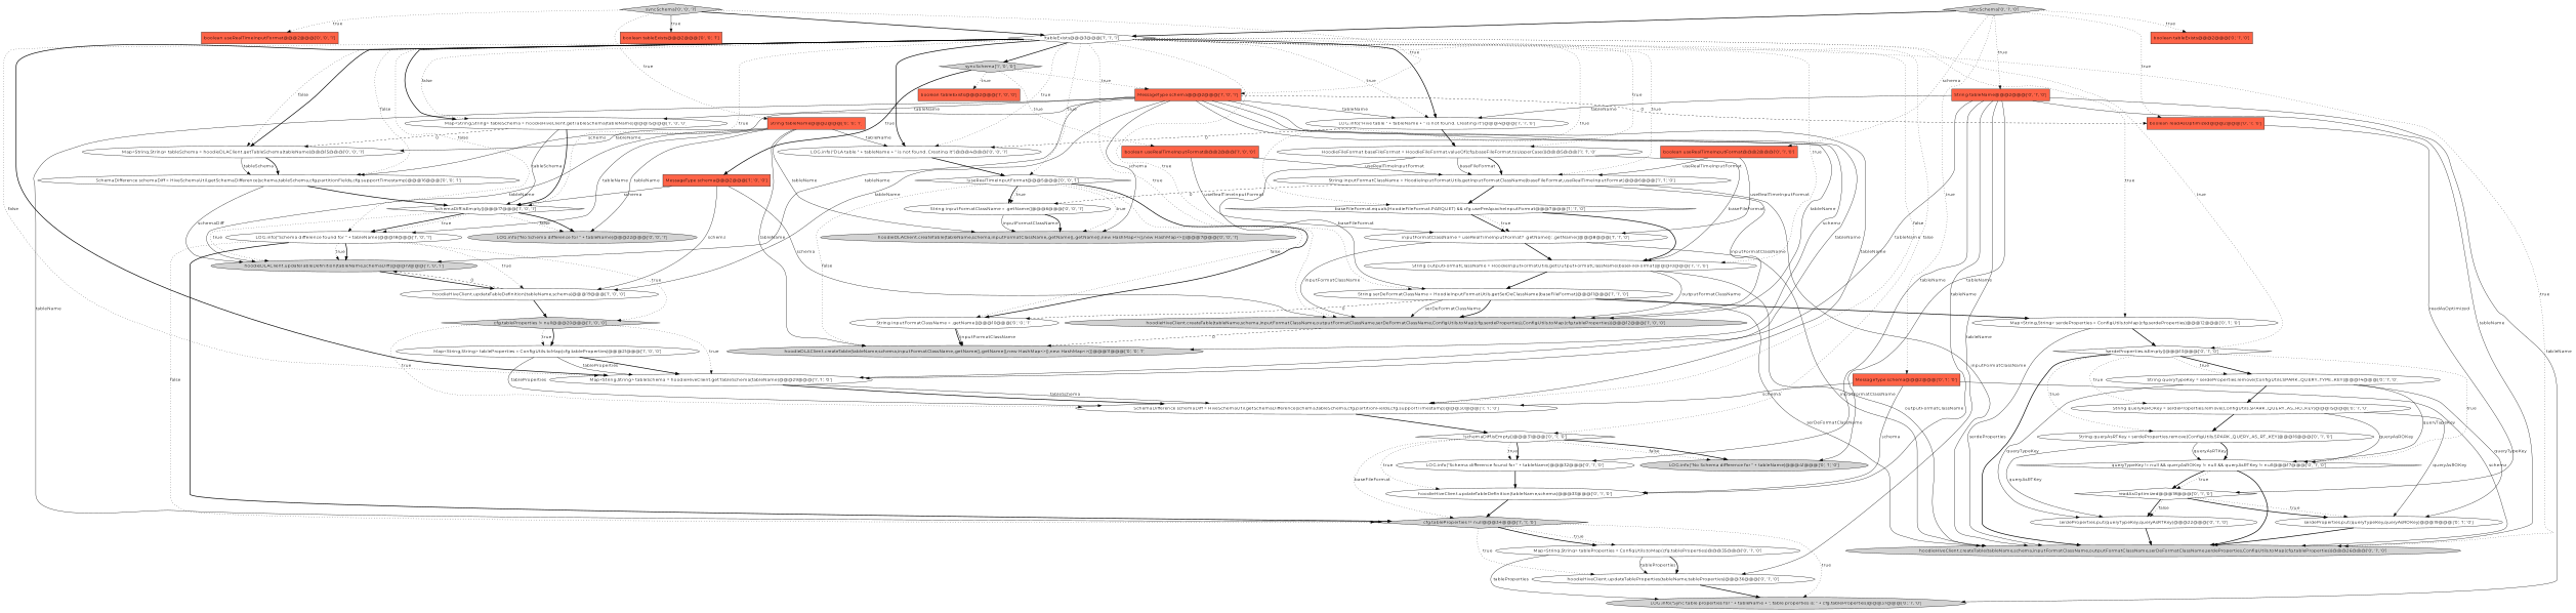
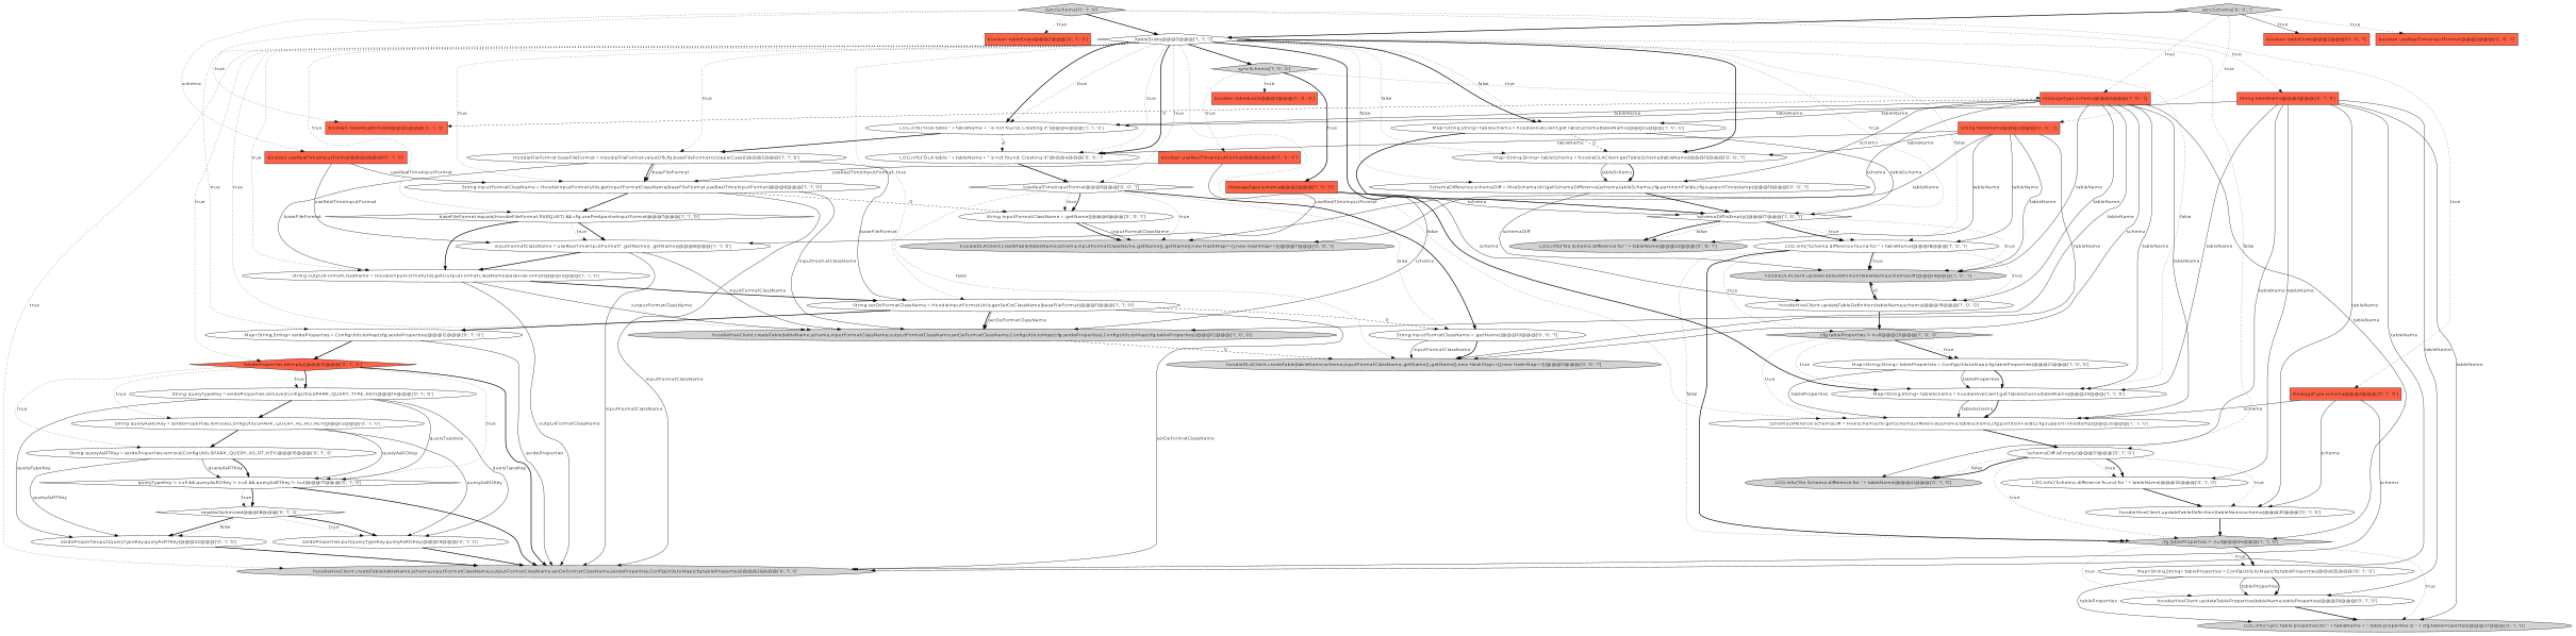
  digraph {
    fontname=Montserrat
    node [fillcolor=white fontname=Montserrat shape=ellipse style=filled]
    edge [fontname=Montserrat style=solid]
    n1 [label="Map<String,String> tableProperties = ConfigUtils.toMap(cfg.tableProperties)@@@21@@@['1', '0', '0']"]
    n2 [label="SchemaDifference schemaDiff = HiveSchemaUtil.getSchemaDifference(schema,tableSchema,cfg.partitionFields,cfg.supportTimestamp)@@@30@@@['1', '1', '0']"]
    n3 [label="Map<String,String> tableSchema = hoodieHiveClient.getTableSchema(tableName)@@@29@@@['1', '1', '0']"]
-   n4 [label="!schemaDiff.isEmpty()@@@31@@@['0', '1', '0']" shape=diamond]
+   n4 [label="!schemaDiff.isEmpty()@@@31@@@['0', '1', '0']"]
    n5 [label="String queryAsROKey = serdeProperties.remove(ConfigUtils.SPARK_QUERY_AS_RO_KEY)@@@15@@@['0', '1', '0']"]
    n6 [label="serdeProperties.put(queryTypeKey,queryAsROKey)@@@19@@@['0', '1', '0']"]
    n7 [label="queryTypeKey != null && queryAsROKey != null && queryAsRTKey != null@@@17@@@['0', '1', '0']" shape=diamond]
    n8 [label="String queryAsRTKey = serdeProperties.remove(ConfigUtils.SPARK_QUERY_AS_RT_KEY)@@@16@@@['0', '1', '0']"]
    n9 [fillcolor=lightgray label="hoodieHiveClient.createTable(tableName,schema,inputFormatClassName,outputFormatClassName,serDeFormatClassName,serdeProperties,ConfigUtils.toMap(cfg.tableProperties))@@@26@@@['0', '1', '0']"]
    n10 [label="readAsOptimized@@@18@@@['0', '1', '0']" shape=diamond]
    n11 [label="serdeProperties.put(queryTypeKey,queryAsRTKey)@@@22@@@['0', '1', '0']"]
    n12 [fillcolor=lightgray label="LOG.info(\"No Schema difference for \" + tableName)@@@41@@@['0', '1', '0']"]
    n13 [label="LOG.info(\"Schema difference found for \" + tableName)@@@32@@@['0', '1', '0']"]
    n14 [label="hoodieHiveClient.updateTableDefinition(tableName,schema)@@@33@@@['0', '1', '0']"]
    n15 [fillcolor=lightgray label="cfg.tableProperties != null@@@34@@@['1', '1', '0']" shape=diamond]
    n16 [label="!tableExists@@@3@@@['1', '1', '1']" shape=diamond]
    n17 [label="baseFileFormat.equals(HoodieFileFormat.PARQUET) && cfg.usePreApacheInputFormat@@@7@@@['1', '1', '0']" shape=diamond]
    n18 [label="Map<String,String> tableSchema = hoodieHiveClient.getTableSchema(tableName)@@@15@@@['1', '0', '0']"]
    n19 [label="!useRealTimeInputFormat@@@5@@@['0', '0', '1']" shape=diamond]
    n20 [label="SchemaDifference schemaDiff = HiveSchemaUtil.getSchemaDifference(schema,tableSchema,cfg.partitionFields,cfg.supportTimestamp)@@@16@@@['0', '0', '1']"]
    n21 [label="LOG.info(\"Hive table \" + tableName + \" is not found. Creating it\")@@@4@@@['1', '1', '0']"]
    n22 [label="LOG.info(\"Schema difference found for \" + tableName)@@@18@@@['1', '0', '1']"]
-   n23 [label="!serdeProperties.isEmpty()@@@13@@@['0', '1', '0']" shape=diamond]
+   n23 [fillcolor=tomato label="!serdeProperties.isEmpty()@@@13@@@['0', '1', '0']" shape=diamond]
    n24 [label="!schemaDiff.isEmpty()@@@17@@@['1', '0', '1']" shape=diamond]
    n25 [label="HoodieFileFormat baseFileFormat = HoodieFileFormat.valueOf(cfg.baseFileFormat.toUpperCase())@@@5@@@['1', '1', '0']"]
    n26 [label="String outputFormatClassName = HoodieInputFormatUtils.getOutputFormatClassName(baseFileFormat)@@@10@@@['1', '1', '0']"]
    n27 [label="String serDeFormatClassName = HoodieInputFormatUtils.getSerDeClassName(baseFileFormat)@@@11@@@['1', '1', '0']"]
    n28 [label="String inputFormatClassName = HoodieInputFormatUtils.getInputFormatClassName(baseFileFormat,useRealTimeInputFormat)@@@6@@@['1', '1', '0']"]
    n29 [label="Map<String,String> tableSchema = hoodieDLAClient.getTableSchema(tableName)@@@15@@@['0', '0', '1']"]
    n30 [label="LOG.info(\"DLA table \" + tableName + \" is not found. Creating it\")@@@4@@@['0', '0', '1']"]
    n31 [fillcolor=lightgray label="hoodieHiveClient.createTable(tableName,schema,inputFormatClassName,outputFormatClassName,serDeFormatClassName,ConfigUtils.toMap(cfg.serdeProperties),ConfigUtils.toMap(cfg.tableProperties))@@@12@@@['1', '0', '0']"]
    n32 [label="Map<String,String> serdeProperties = ConfigUtils.toMap(cfg.serdeProperties)@@@12@@@['0', '1', '0']"]
    n33 [fillcolor=lightgray label="syncSchema['1', '0', '0']" shape=diamond]
    n34 [label="inputFormatClassName = useRealTimeInputFormat? .getName(): .getName()@@@8@@@['1', '1', '0']"]
    n35 [label="String inputFormatClassName = .getName()@@@6@@@['0', '0', '1']"]
    n36 [fillcolor=lightgray label="hoodieDLAClient.createTable(tableName,schema,inputFormatClassName,.getName(),.getName(),new HashMap<>(),new HashMap<>())@@@7@@@['0', '0', '1']"]
    n37 [label="String inputFormatClassName = .getName()@@@10@@@['0', '0', '1']"]
    n38 [fillcolor=lightgray label="hoodieDLAClient.createTable(tableName,schema,inputFormatClassName,.getName(),.getName(),new HashMap<>(),new HashMap<>())@@@11@@@['0', '0', '1']"]
    n39 [fillcolor=lightgray label="hoodieDLAClient.updateTableDefinition(tableName,schemaDiff)@@@19@@@['1', '0', '1']"]
    n40 [label="hoodieHiveClient.updateTableDefinition(tableName,schema)@@@19@@@['1', '0', '0']"]
    n41 [fillcolor=lightgray label="cfg.tableProperties != null@@@20@@@['1', '0', '0']" shape=diamond]
    n42 [label="String queryTypeKey = serdeProperties.remove(ConfigUtils.SPARK_QUERY_TYPE_KEY)@@@14@@@['0', '1', '0']"]
    n43 [fillcolor=lightgray label="LOG.info(\"No Schema difference for \" + tableName)@@@22@@@['0', '0', '1']"]
    n44 [fillcolor=tomato label="String tableName@@@2@@@['0', '1', '0']" shape=box]
    n45 [fillcolor=lightgray label="LOG.info(\"Sync table properties for \" + tableName + \", table properties is: \" + cfg.tableProperties)@@@37@@@['0', '1', '0']"]
    n46 [label="hoodieHiveClient.updateTableProperties(tableName,tableProperties)@@@36@@@['0', '1', '0']"]
    n47 [label="Map<String,String> tableProperties = ConfigUtils.toMap(cfg.tableProperties)@@@35@@@['0', '1', '0']"]
    n48 [fillcolor=tomato label="boolean tableExists@@@2@@@['0', '0', '1']" shape=box]
    n49 [fillcolor=tomato label="MessageType schema@@@2@@@['1', '0', '1']" shape=box]
    n50 [fillcolor=tomato label="boolean readAsOptimized@@@2@@@['0', '1', '0']" shape=box]
    n51 [fillcolor=tomato label="boolean tableExists@@@2@@@['1', '0', '0']" shape=box]
    n52 [fillcolor=tomato label="boolean useRealTimeInputFormat@@@2@@@['0', '0', '1']" shape=box]
    n53 [fillcolor=lightgray label="syncSchema['0', '0', '1']" shape=diamond]
    n54 [fillcolor=tomato label="String tableName@@@2@@@['0', '0', '1']" shape=box]
    n55 [fillcolor=tomato label="MessageType schema@@@2@@@['1', '0', '0']" shape=box]
    n56 [fillcolor=lightgray label="syncSchema['0', '1', '0']" shape=diamond]
    n57 [fillcolor=tomato label="MessageType schema@@@2@@@['0', '1', '0']" shape=box]
    n58 [fillcolor=tomato label="boolean tableExists@@@2@@@['0', '1', '0']" shape=box]
    n59 [fillcolor=tomato label="boolean useRealTimeInputFormat@@@2@@@['0', '1', '0']" shape=box]
    n60 [fillcolor=tomato label="boolean useRealTimeInputFormat@@@2@@@['1', '0', '0']" shape=box]
    n1 -> n2 [label=tableProperties]
    n1 -> n3 [style=bold]
    n1 -> n3 [label=tableProperties]
    n2 -> n4 [style=bold]
    n3 -> n2 [label=tableSchema]
    n3 -> n2 [style=bold]
    n4 -> n12 [label=false style=dotted]
    n4 -> n12 [style=bold]
    n4 -> n13 [label=true style=dotted]
    n4 -> n13 [style=bold]
    n4 -> n14 [label=true style=dotted]
-   n4 -> n15 [label=baseFileFormat style=dotted]
+   n4 -> n15 [label=true style=dotted]
    n5 -> n6 [label=queryAsROKey]
    n5 -> n7 [label=queryAsROKey]
    n5 -> n8 [style=bold]
    n6 -> n9 [style=bold]
    n7 -> n9 [style=bold]
    n7 -> n10 [style=bold]
    n7 -> n10 [label=true style=dotted]
    n8 -> n7 [label=queryAsRTKey]
    n8 -> n7 [style=bold]
    n8 -> n11 [label=queryAsRTKey]
    n10 -> n6 [label=true style=dotted]
    n10 -> n6 [style=bold]
    n10 -> n11 [style=bold]
    n10 -> n11 [label=false style=dotted]
    n11 -> n9 [style=bold]
    n13 -> n14 [style=bold]
    n14 -> n15 [style=bold]
    n15 -> n45 [label=true style=dotted]
    n15 -> n46 [label=true style=dotted]
    n15 -> n47 [label=true style=dotted]
    n15 -> n47 [style=bold]
    n16 -> n2 [label=false style=dotted]
    n16 -> n3 [label=false style=dotted]
    n16 -> n3 [style=bold]
    n16 -> n4 [label=false style=dotted]
    n16 -> n9 [label=true style=dotted]
    n16 -> n17 [label=true style=dotted]
    n16 -> n18 [style=bold]
    n16 -> n18 [label=false style=dotted]
    n16 -> n19 [label=true style=dotted]
    n16 -> n20 [label=false style=dotted]
    n16 -> n21 [style=bold]
    n16 -> n21 [label=true style=dotted]
    n16 -> n22 [label=false style=dotted]
    n16 -> n23 [label=true style=dotted]
    n16 -> n24 [label=true style=dotted]
    n16 -> n25 [label=true style=dotted]
    n16 -> n26 [label=true style=dotted]
    n16 -> n27 [label=true style=dotted]
    n16 -> n28 [label=true style=dotted]
    n16 -> n29 [label=false style=dotted]
    n16 -> n29 [style=bold]
    n16 -> n30 [style=bold]
    n16 -> n30 [label=true style=dotted]
    n16 -> n31 [label=true style=dotted]
    n16 -> n32 [label=true style=dotted]
    n16 -> n33 [style=bold]
    n17 -> n26 [style=bold]
    n17 -> n34 [style=bold]
    n17 -> n34 [label=true style=dotted]
    n18 -> n24 [style=bold]
    n18 -> n24 [label=tableSchema]
    n18 -> n29 [label=0 style=dashed]
    n19 -> n35 [label=true style=dotted]
    n19 -> n35 [style=bold]
    n19 -> n36 [label=true style=dotted]
    n19 -> n37 [label=false style=dotted]
    n19 -> n37 [style=bold]
    n19 -> n38 [label=false style=dotted]
    n20 -> n24 [style=bold]
    n20 -> n39 [label=schemaDiff]
    n21 -> n25 [style=bold]
    n21 -> n30 [label=0 style=dashed]
    n22 -> n15 [label=false style=dotted]
    n22 -> n15 [style=bold]
    n22 -> n39 [style=bold]
    n22 -> n39 [label=true style=dotted]
    n22 -> n40 [label=true style=dotted]
    n22 -> n41 [label=true style=dotted]
    n23 -> n5 [label=true style=dotted]
    n23 -> n7 [label=true style=dotted]
    n23 -> n8 [label=true style=dotted]
    n23 -> n9 [style=bold]
    n23 -> n42 [style=bold]
    n23 -> n42 [label=true style=dotted]
    n24 -> n22 [style=bold]
    n24 -> n22 [label=true style=dotted]
    n24 -> n39 [label=true style=dotted]
    n24 -> n43 [label=false style=dotted]
    n24 -> n43 [style=bold]
    n25 -> n26 [label=baseFileFormat]
    n25 -> n27 [label=baseFileFormat]
    n25 -> n28 [style=bold]
    n25 -> n28 [label=baseFileFormat]
    n26 -> n9 [label=outputFormatClassName]
    n26 -> n27 [style=bold]
    n26 -> n31 [label=outputFormatClassName]
    n27 -> n9 [label=serDeFormatClassName]
    n27 -> n31 [label=serDeFormatClassName]
    n27 -> n31 [style=bold]
    n27 -> n32 [style=bold]
    n27 -> n37 [label=0 style=dashed]
    n28 -> n9 [label=inputFormatClassName]
    n28 -> n17 [style=bold]
    n28 -> n31 [label=inputFormatClassName]
    n28 -> n35 [label=0 style=dashed]
    n29 -> n20 [label=tableSchema]
    n29 -> n20 [style=bold]
    n30 -> n19 [style=bold]
    n31 -> n38 [label=0 style=dashed]
    n32 -> n9 [label=serdeProperties]
    n32 -> n23 [style=bold]
    n33 -> n49 [label=true style=dotted]
    n33 -> n51 [label=true style=dotted]
    n33 -> n55 [label=true style=bold]
    n33 -> n60 [label=true style=dotted]
    n34 -> n9 [label=inputFormatClassName]
    n34 -> n26 [style=bold]
    n34 -> n31 [label=inputFormatClassName]
    n35 -> n36 [label=inputFormatClassName]
    n35 -> n36 [style=bold]
    n37 -> n38 [style=bold]
    n37 -> n38 [label=inputFormatClassName]
    n39 -> n40 [style=bold]
    n40 -> n39 [label=0 style=dashed]
    n40 -> n41 [style=bold]
    n41 -> n1 [style=bold]
    n41 -> n1 [label=true style=dotted]
    n41 -> n2 [label=true style=dotted]
    n41 -> n3 [label=true style=dotted]
    n42 -> n5 [style=bold]
    n42 -> n6 [label=queryTypeKey]
    n42 -> n7 [label=queryTypeKey]
    n42 -> n11 [label=queryTypeKey]
    n44 -> n3 [label=tableName]
    n44 -> n9 [label=tableName]
    n44 -> n12 [label=tableName]
    n44 -> n13 [label=tableName]
    n44 -> n14 [label=tableName]
    n44 -> n21 [label=tableName]
    n44 -> n45 [label=tableName]
    n44 -> n46 [label=tableName]
    n46 -> n45 [style=bold]
    n47 -> n45 [label=tableProperties]
    n47 -> n46 [label=tableProperties]
    n47 -> n46 [style=bold]
    n49 -> n2 [label=tableName]
    n49 -> n3 [label=tableName]
    n49 -> n15 [label=tableName]
    n49 -> n18 [label=tableName]
    n49 -> n20 [label=schema]
    n49 -> n21 [label=tableName]
    n49 -> n31 [label=tableName]
    n49 -> n36 [label=schema]
    n49 -> n38 [label=schema]
    n49 -> n39 [label=tableName]
    n49 -> n40 [label=tableName]
    n49 -> n50 [label=0 style=dashed]
-   n50 -> n10 [label=readAsOptimized]
    n53 -> n16 [style=bold]
    n53 -> n48 [label=true]
    n53 -> n49 [label=true style=dotted]
    n53 -> n52 [label=true style=dotted]
    n53 -> n54 [label=true style=dotted]
    n54 -> n22 [label=tableName]
    n54 -> n29 [label=tableName]
    n54 -> n30 [label=tableName]
    n54 -> n36 [label=tableName]
    n54 -> n38 [label=tableName]
    n54 -> n39 [label=tableName]
    n54 -> n43 [label=tableName]
    n55 -> n24 [label=schema]
    n55 -> n31 [label=schema]
    n55 -> n40 [label=schema]
    n56 -> n16 [style=bold]
    n56 -> n44 [label=true style=dotted]
    n56 -> n50 [label=true style=dotted]
    n56 -> n57 [label=true style=dotted]
    n56 -> n58 [label=true style=dotted]
    n56 -> n59 [label=schema style=dotted]
    n57 -> n2 [label=schema]
    n57 -> n9 [label=schema]
    n57 -> n14 [label=schema]
    n59 -> n28 [label=useRealTimeInputFormat]
    n59 -> n34 [label=useRealTimeInputFormat]
    n60 -> n28 [label=useRealTimeInputFormat]
    n60 -> n34 [label=useRealTimeInputFormat]
  }
